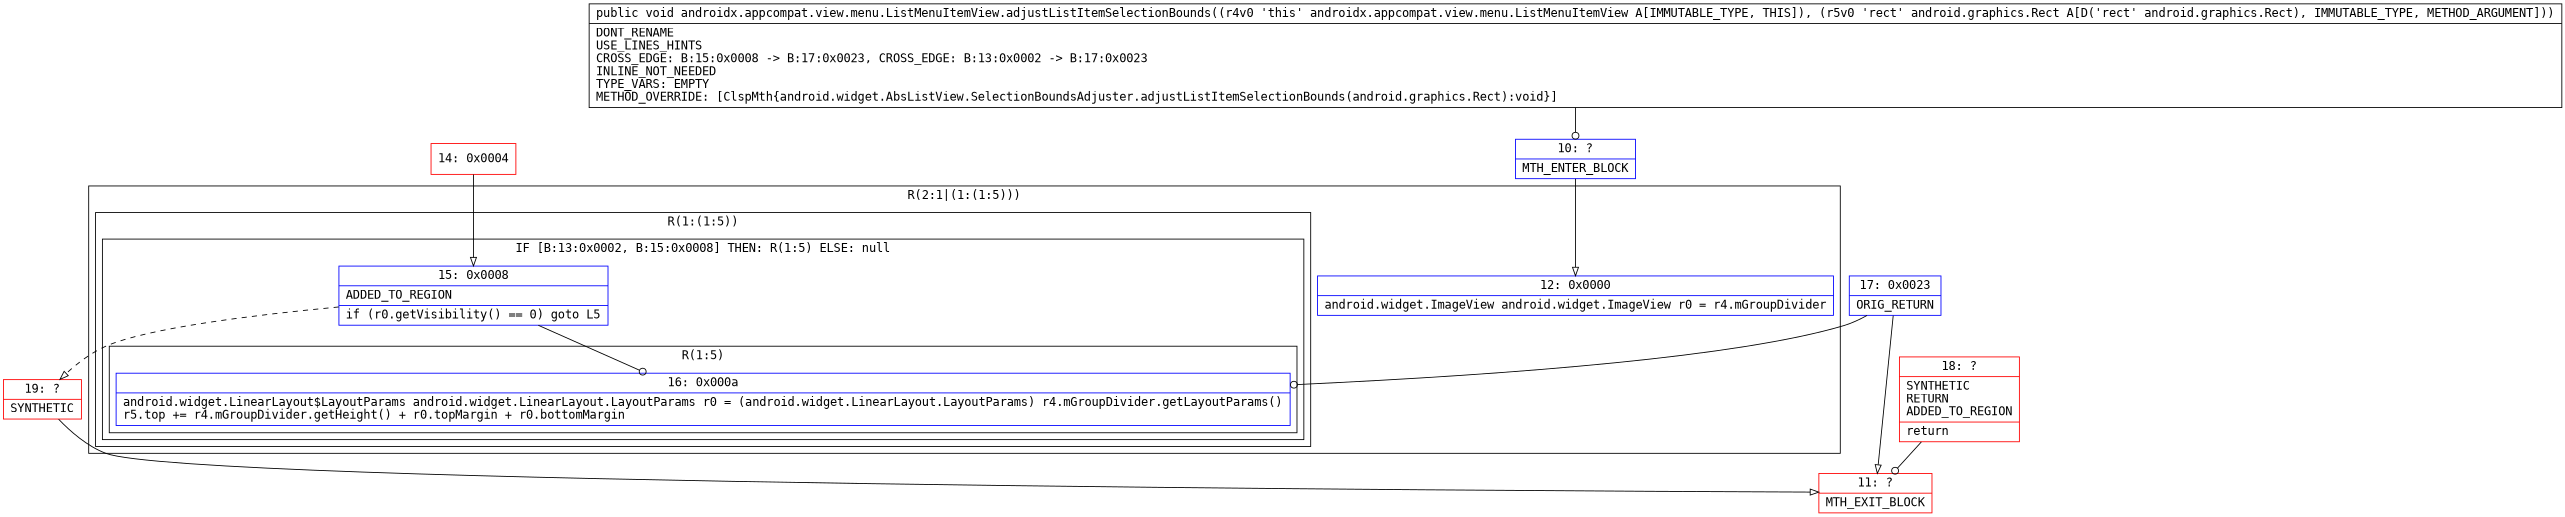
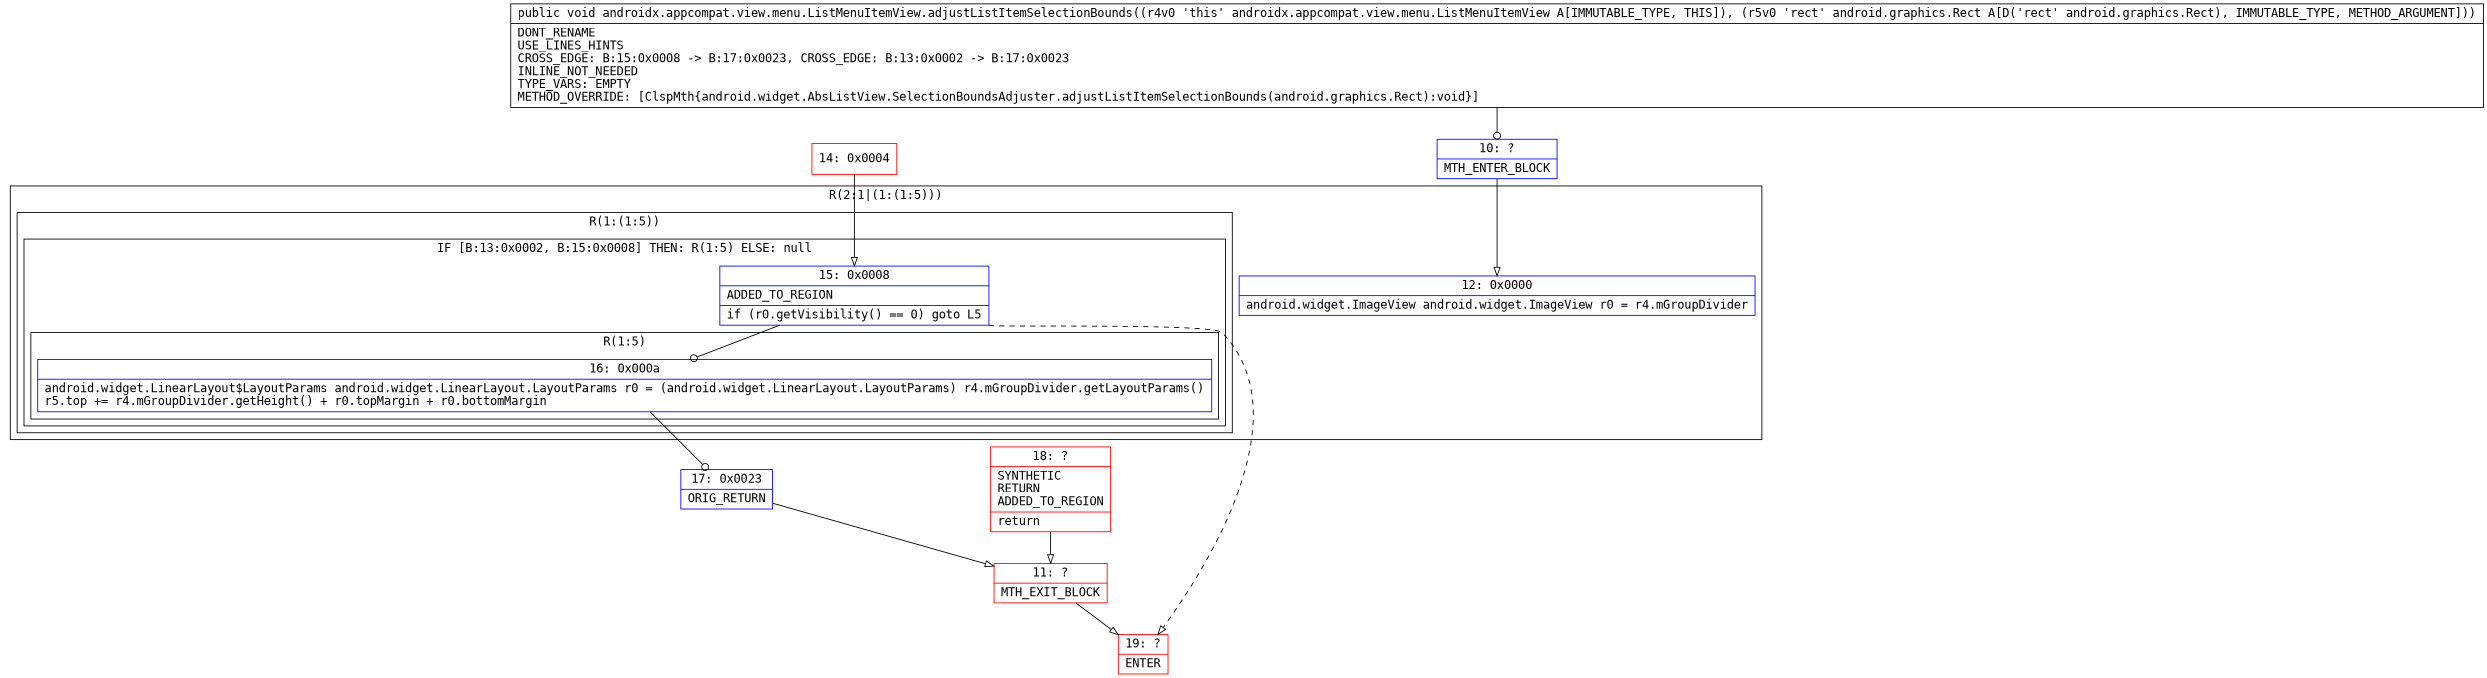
  digraph {
    fontname="DejaVu Sans Mono"
    node [color=blue fontname="DejaVu Sans Mono" shape=record]
    edge [arrowhead=onormal fontname="DejaVu Sans Mono"]
    n1 [label="{16\:\ 0x000a|android.widget.LinearLayout$LayoutParams android.widget.LinearLayout.LayoutParams r0 = (android.widget.LinearLayout.LayoutParams) r4.mGroupDivider.getLayoutParams()\lr5.top += r4.mGroupDivider.getHeight() + r0.topMargin + r0.bottomMargin\l}"]
    n2 [label="{15\:\ 0x0008|ADDED_TO_REGION\l|if (r0.getVisibility() == 0) goto L5\l}"]
    n3 [label="{12\:\ 0x0000|android.widget.ImageView android.widget.ImageView r0 = r4.mGroupDivider\l}"]
    n4 [label="{17\:\ 0x0023|ORIG_RETURN\l}"]
-   n5 [color=red label="{19\:\ ?|SYNTHETIC\l}"]
+   n5 [color=red label="{19\:\ ?|ENTER\l}"]
    n6 [color=red label="{14\:\ 0x0004}"]
    n7 [color=red label="{18\:\ ?|SYNTHETIC\lRETURN\lADDED_TO_REGION\l|return\l}"]
    n8 [color=red label="{11\:\ ?|MTH_EXIT_BLOCK\l}"]
    n9 [label="{10\:\ ?|MTH_ENTER_BLOCK\l}"]
    n10 [label="{public void androidx.appcompat.view.menu.ListMenuItemView.adjustListItemSelectionBounds((r4v0 'this' androidx.appcompat.view.menu.ListMenuItemView A[IMMUTABLE_TYPE, THIS]), (r5v0 'rect' android.graphics.Rect A[D('rect' android.graphics.Rect), IMMUTABLE_TYPE, METHOD_ARGUMENT]))  | DONT_RENAME\lUSE_LINES_HINTS\lCROSS_EDGE: B:15:0x0008 \-\> B:17:0x0023, CROSS_EDGE: B:13:0x0002 \-\> B:17:0x0023\lINLINE_NOT_NEEDED\lTYPE_VARS: EMPTY\lMETHOD_OVERRIDE: [ClspMth\{android.widget.AbsListView.SelectionBoundsAdjuster.adjustListItemSelectionBounds(android.graphics.Rect):void\}]\l}" color=""]
    subgraph cluster_1 {
      label="R(2:1|(1:(1:5)))"
      n3
      subgraph cluster_2 {
        label="R(1:(1:5))"
        subgraph cluster_3 {
          label="IF [B:13:0x0002, B:15:0x0008] THEN: R(1:5) ELSE: null"
          n2
          subgraph cluster_4 {
            label="R(1:5)"
            n1
          }
        }
      }
    }
-   n4 -> n1 [arrowhead=odot]
+   n1 -> n4 [arrowhead=odot]
    n2 -> n1 [arrowhead=odot]
    n2 -> n5 [style=dashed]
    n4 -> n8
-   n5 -> n8
+   n8 -> n5
    n6 -> n2
-   n7 -> n8 [arrowhead=odot]
+   n7 -> n8
    n9 -> n3
    n10 -> n9 [arrowhead=odot]
  }
